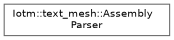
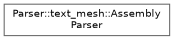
  digraph {
    rankdir=LR
-   n1 [color=grey40 fillcolor=white fontname=Helvetica fontsize=10 height=0.2 label="Iotm::text_mesh::Assembly\lParser" shape=box style=filled width=0.4]
+   n1 [color=grey40 fillcolor=white fontname=Helvetica fontsize=10 height=0.2 label="Parser::text_mesh::Assembly\lParser" shape=box style=filled width=0.4]
  }
